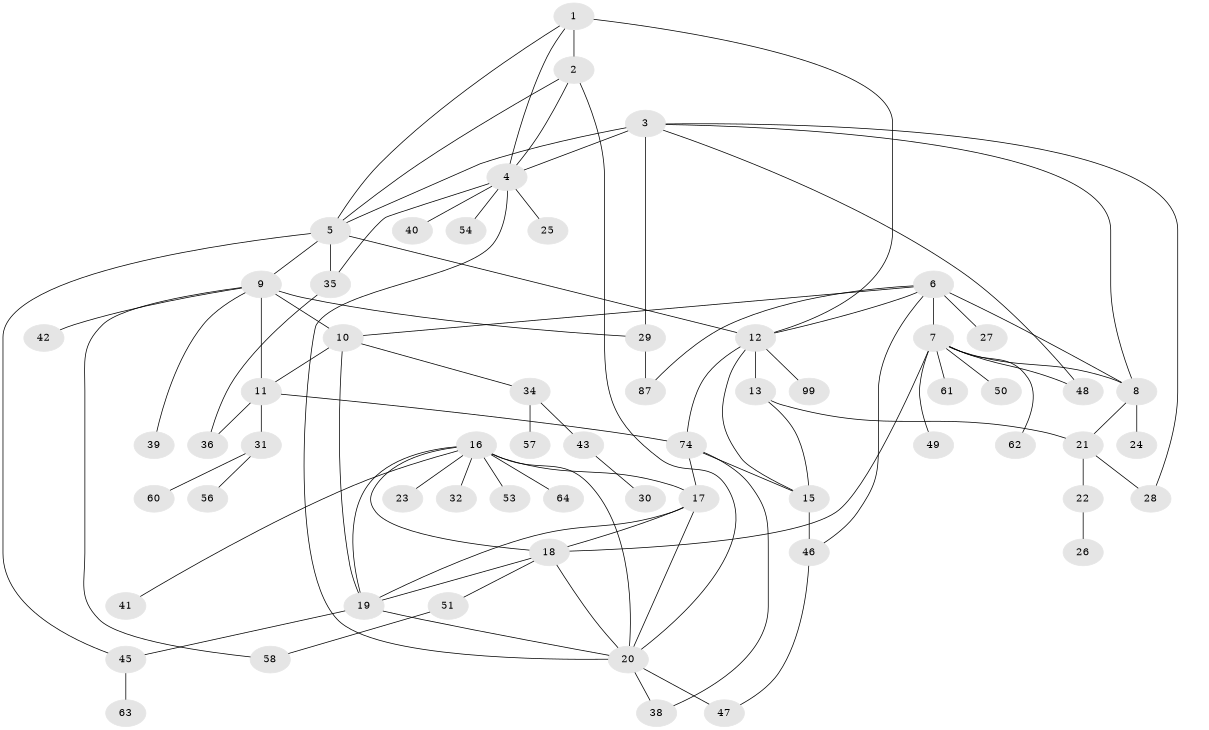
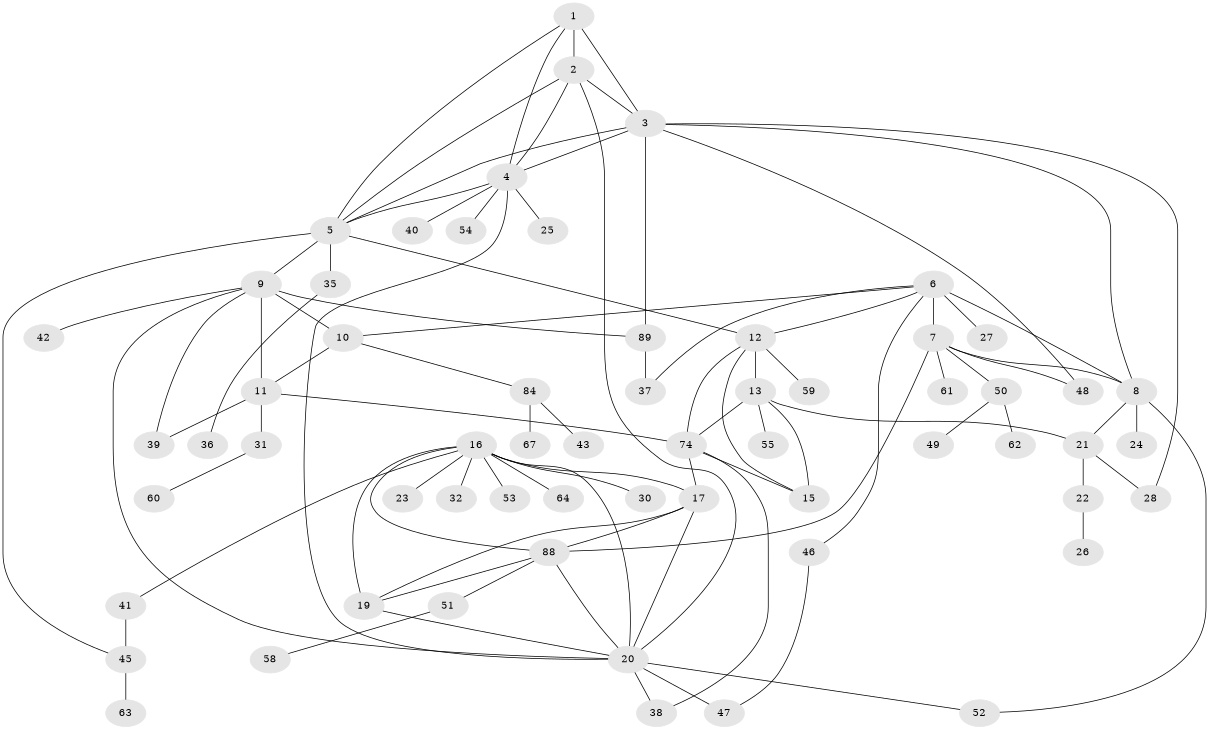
  graph {
    node [color=gray90 style=filled]
    edge [weight=1.0]
    1
    2
    3
    4
    5
    20
    8
    28
-   29
+   29 [label=89]
    48
    25
    40
    54
    9
    12
    35
    45
+   52
    38
    47
    21
    24
-   37 [label=87]
+   37
    10
    11
    39
    42
    n28 [label=74]
    13
    15
-   59 [label=99]
+   59
    36
    63
    6
    7
    27
    46
-   18
+   18 [label=88]
    49
    50
    61
    62
    19
-   34
+   34 [label=84]
    51
    22
    31
    43
-   57
+   57 [label=67]
    17
-   56
    60
+   55
    16
    23
    30
    32
    41
    53
    64
    58
    26
    1 -- 2
-   1 -- 12
+   1 -- 3
    1 -- 4
    1 -- 5
+   2 -- 3
    2 -- 4
    2 -- 5
    2 -- 20
    3 -- 4
    3 -- 5
    3 -- 8
    3 -- 28
    3 -- 29
    3 -- 48
-   4 -- 35
+   4 -- 5
    4 -- 20
    4 -- 25
    4 -- 40
    4 -- 54
    5 -- 9
    5 -- 12
    5 -- 35
    5 -- 45
+   20 -- 52
    20 -- 38
    20 -- 47
+   8 -- 52
    8 -- 21
    8 -- 24
    29 -- 37
-   9 -- 58
+   9 -- 20
    9 -- 29
    9 -- 10 [weight=3.0]
    9 -- 11 [weight=3.0]
    9 -- 39
    9 -- 42
    12 -- n28
    12 -- 13 [weight=2.0]
    12 -- 15
    12 -- 59
    35 -- 36
    45 -- 63
    21 -- 28
    21 -- 22
    10 -- 11
-   10 -- 19
    10 -- 34
    11 -- n28
-   11 -- 36
+   11 -- 39
    11 -- 31
    n28 -- 38
    n28 -- 15
    n28 -- 17
    13 -- 21
+   13 -- n28 [weight=2.0]
    13 -- 15 [weight=3.0]
-   15 -- 46
+   13 -- 55
    6 -- 8 [weight=3.0]
    6 -- 12
    6 -- 37
    6 -- 10
    6 -- 7 [weight=3.0]
    6 -- 27
    6 -- 46
    7 -- 8
    7 -- 48
    7 -- 18
-   7 -- 49
+   50 -- 49
    7 -- 50
    7 -- 61
-   7 -- 62
+   50 -- 62
    46 -- 47
    18 -- 20
    18 -- 19
    18 -- 51
    19 -- 20
-   19 -- 45
+   41 -- 45
    34 -- 43
    34 -- 57
    51 -- 58
    22 -- 26
-   31 -- 56
    31 -- 60
    17 -- 20
    17 -- 18
    17 -- 19
    16 -- 20
    16 -- 18
    16 -- 19
    16 -- 17
    16 -- 23
-   43 -- 30
+   16 -- 30
    16 -- 32
    16 -- 41
    16 -- 53
    16 -- 64
  }
